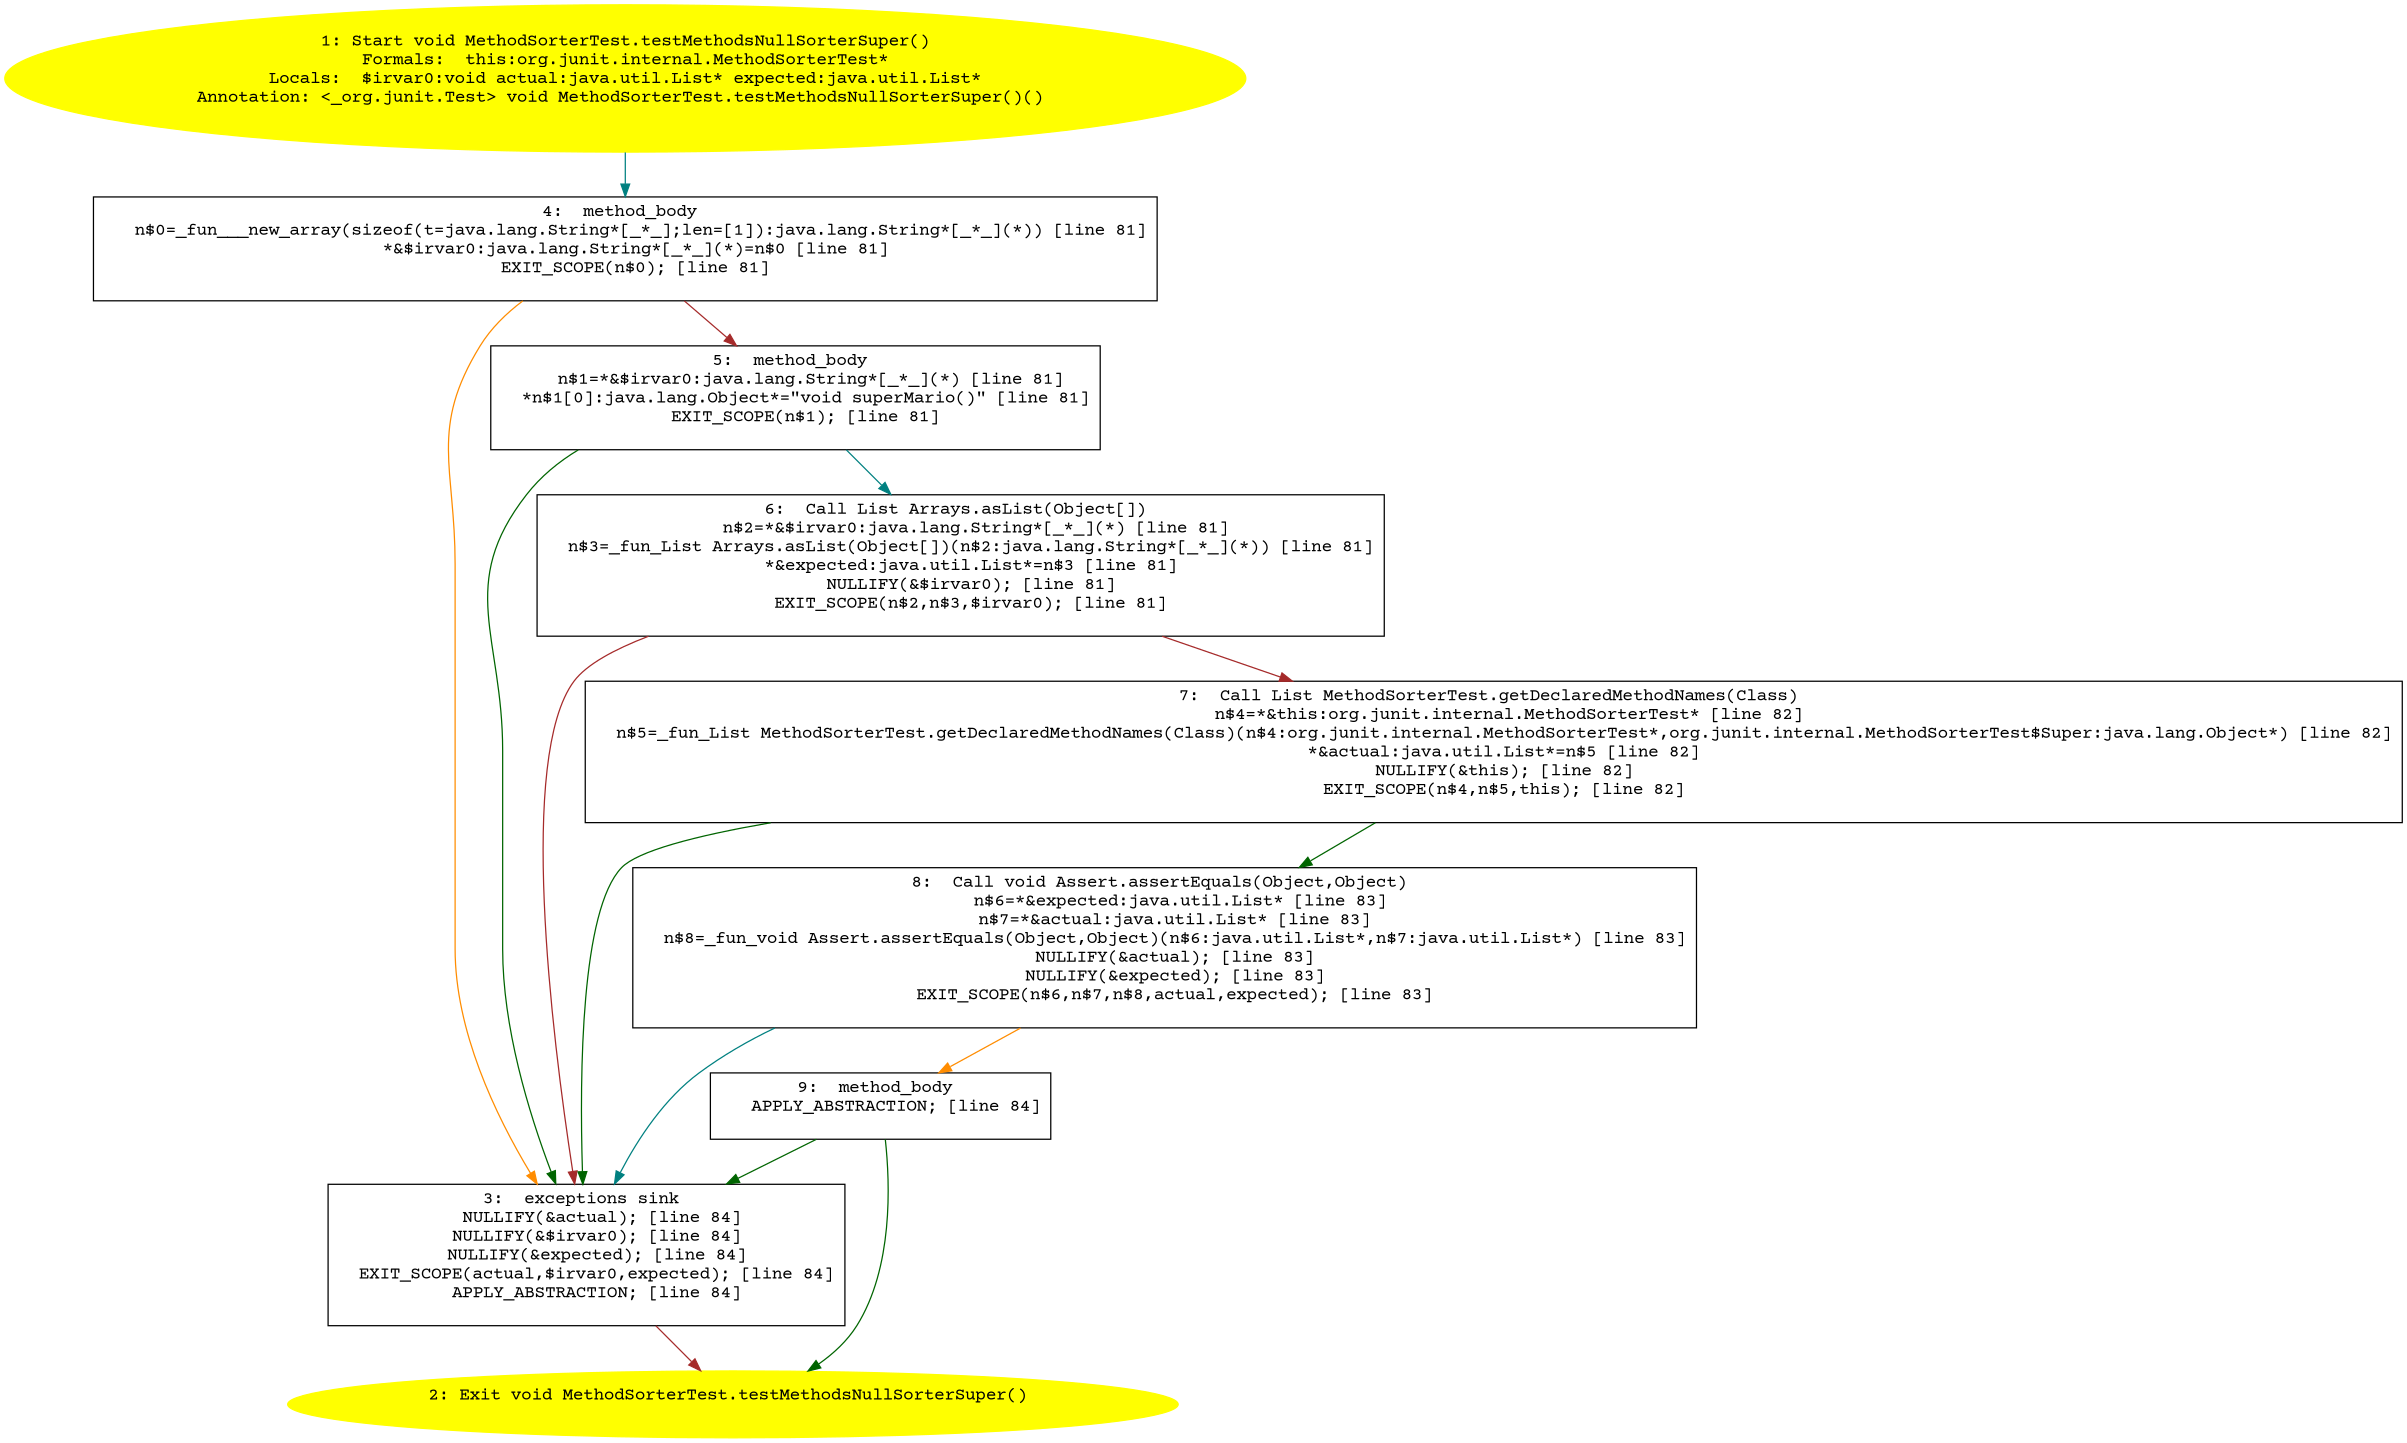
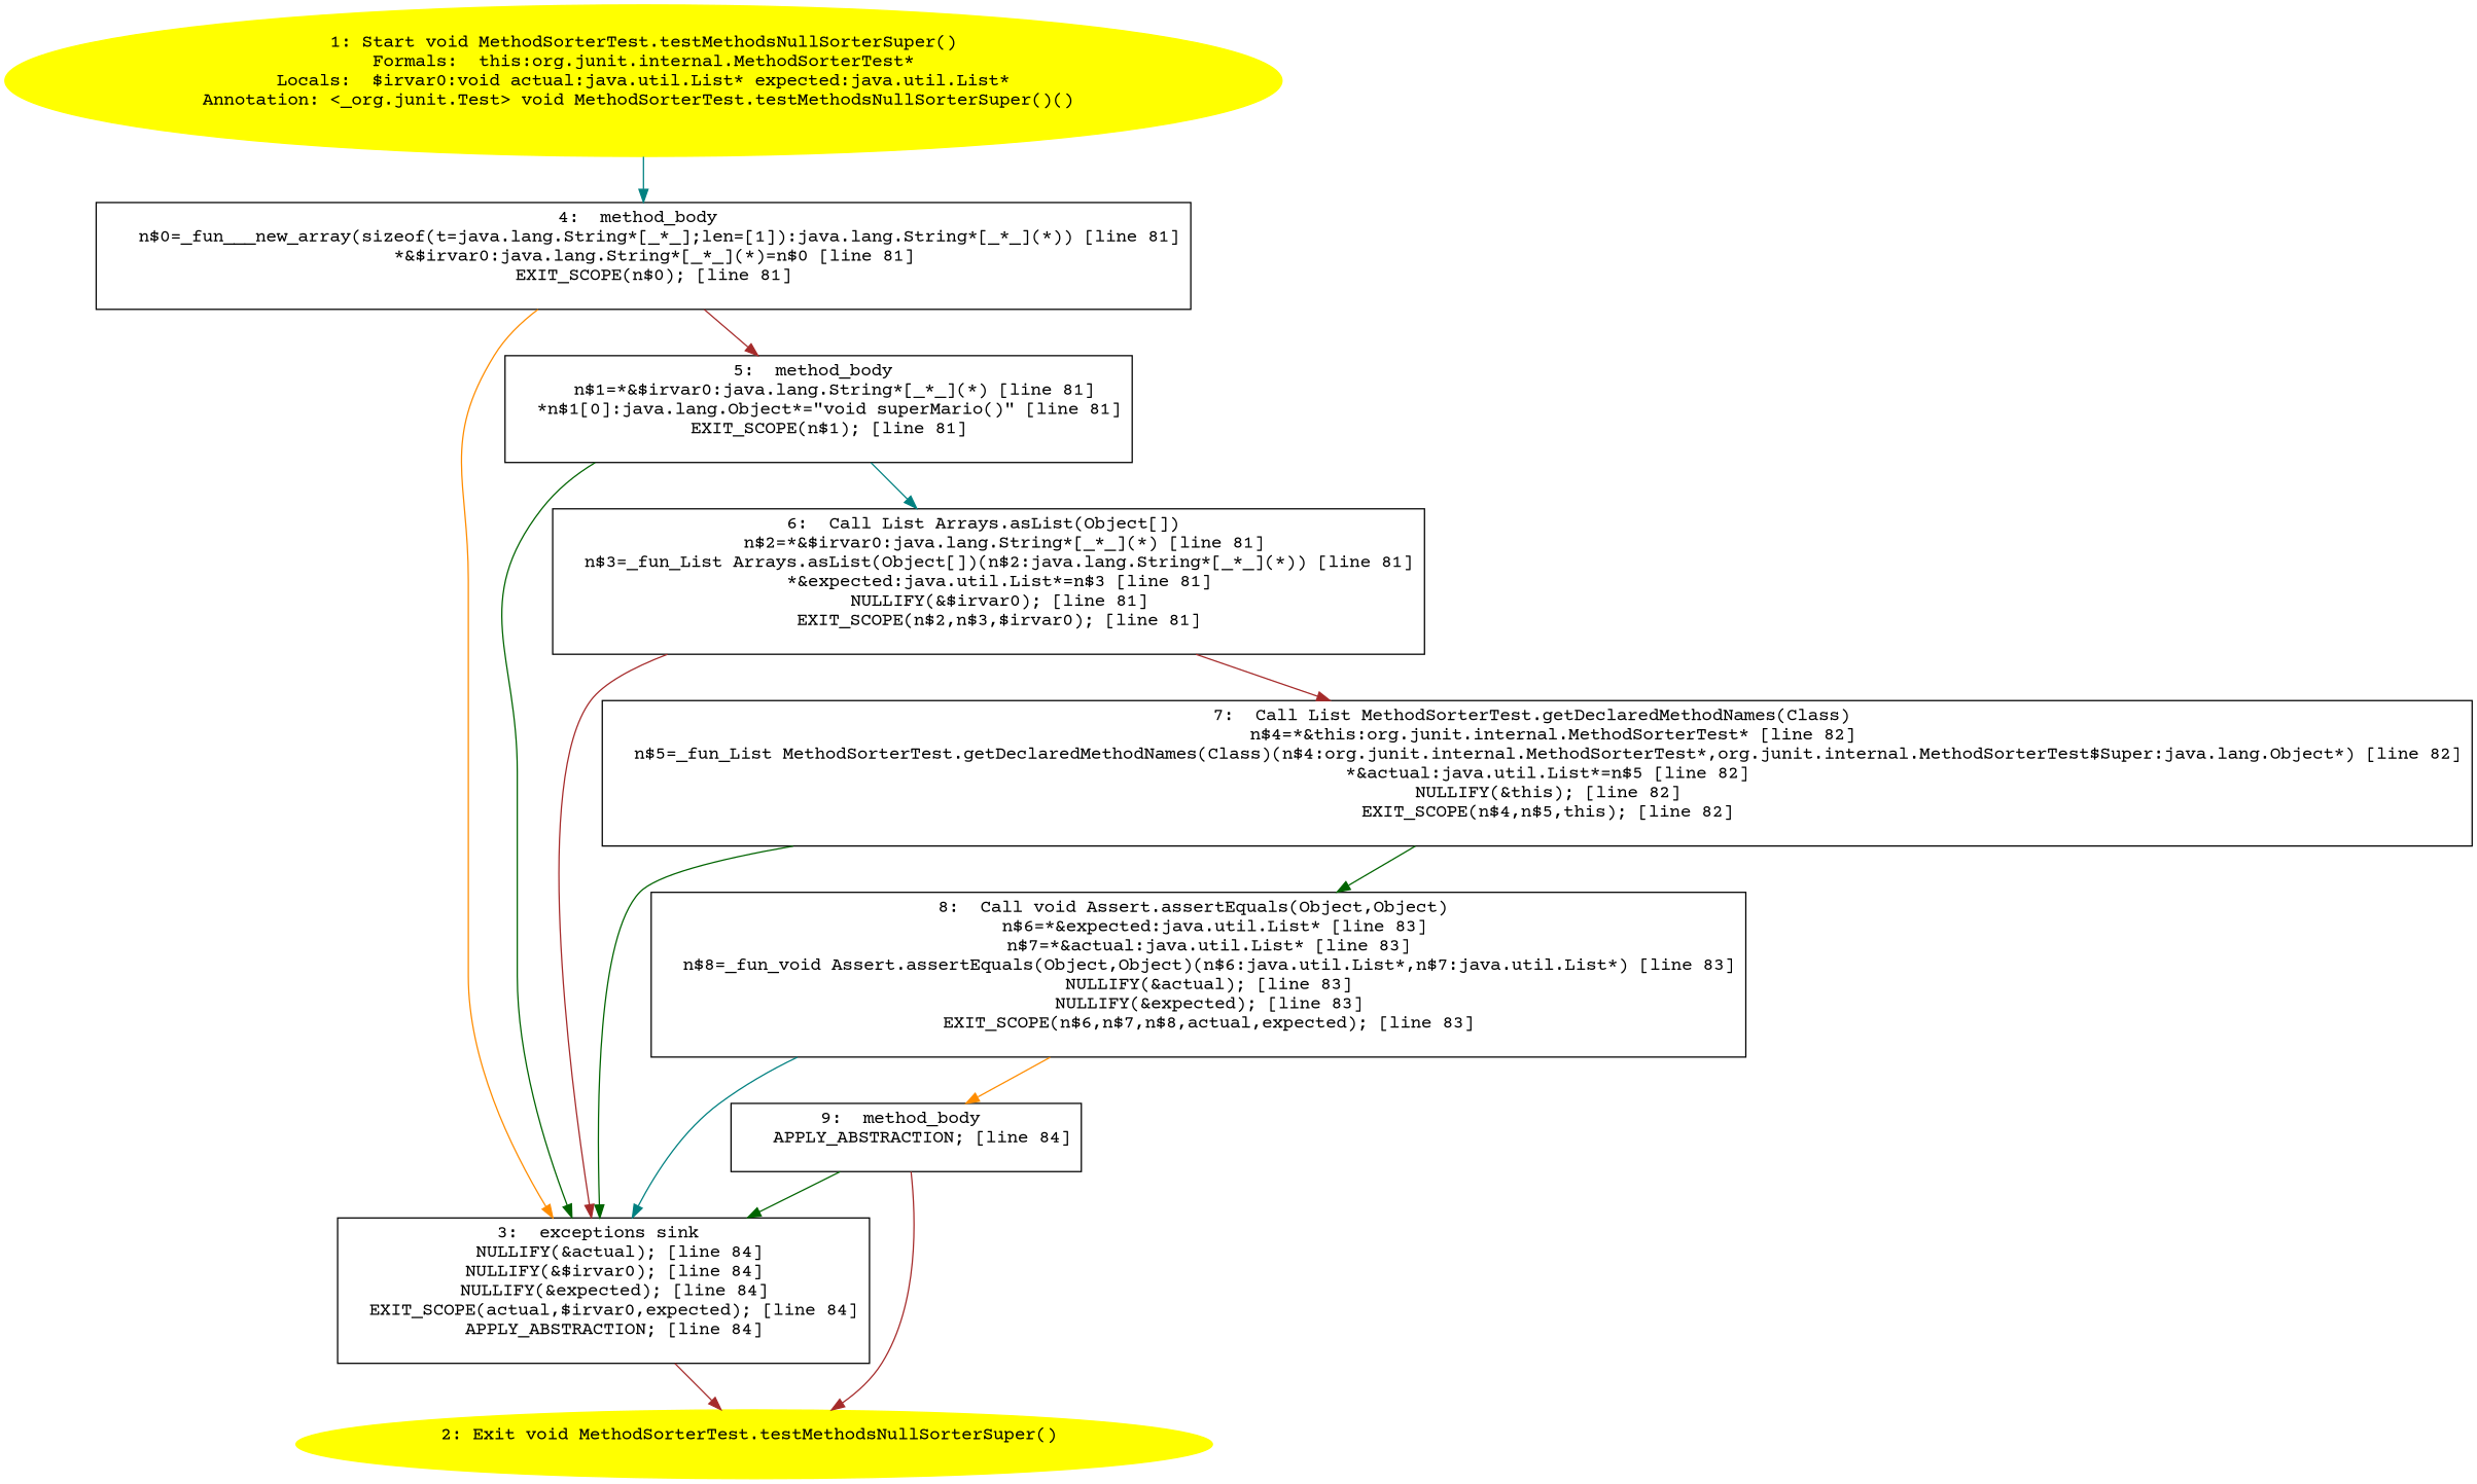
  digraph {
    fontname="Courier Prime"
    node [fontname="Courier Prime" shape=box]
    edge [color=brown fontname="Courier Prime"]
    n1 [color=yellow label="1: Start void MethodSorterTest.testMethodsNullSorterSuper()\nFormals:  this:org.junit.internal.MethodSorterTest*\nLocals:  $irvar0:void actual:java.util.List* expected:java.util.List*\nAnnotation: <_org.junit.Test> void MethodSorterTest.testMethodsNullSorterSuper()() \n  " style=filled shape=""]
    n2 [label="4:  method_body \n   n$0=_fun___new_array(sizeof(t=java.lang.String*[_*_];len=[1]):java.lang.String*[_*_](*)) [line 81]\n  *&$irvar0:java.lang.String*[_*_](*)=n$0 [line 81]\n  EXIT_SCOPE(n$0); [line 81]\n "]
    n3 [label="3:  exceptions sink \n   NULLIFY(&actual); [line 84]\n  NULLIFY(&$irvar0); [line 84]\n  NULLIFY(&expected); [line 84]\n  EXIT_SCOPE(actual,$irvar0,expected); [line 84]\n  APPLY_ABSTRACTION; [line 84]\n "]
    n4 [label="5:  method_body \n   n$1=*&$irvar0:java.lang.String*[_*_](*) [line 81]\n  *n$1[0]:java.lang.Object*=\"void superMario()\" [line 81]\n  EXIT_SCOPE(n$1); [line 81]\n "]
    n5 [color=yellow label="2: Exit void MethodSorterTest.testMethodsNullSorterSuper() \n  " style=filled shape=""]
    n6 [label="6:  Call List Arrays.asList(Object[]) \n   n$2=*&$irvar0:java.lang.String*[_*_](*) [line 81]\n  n$3=_fun_List Arrays.asList(Object[])(n$2:java.lang.String*[_*_](*)) [line 81]\n  *&expected:java.util.List*=n$3 [line 81]\n  NULLIFY(&$irvar0); [line 81]\n  EXIT_SCOPE(n$2,n$3,$irvar0); [line 81]\n "]
    n7 [label="7:  Call List MethodSorterTest.getDeclaredMethodNames(Class) \n   n$4=*&this:org.junit.internal.MethodSorterTest* [line 82]\n  n$5=_fun_List MethodSorterTest.getDeclaredMethodNames(Class)(n$4:org.junit.internal.MethodSorterTest*,org.junit.internal.MethodSorterTest$Super:java.lang.Object*) [line 82]\n  *&actual:java.util.List*=n$5 [line 82]\n  NULLIFY(&this); [line 82]\n  EXIT_SCOPE(n$4,n$5,this); [line 82]\n "]
    n8 [label="8:  Call void Assert.assertEquals(Object,Object) \n   n$6=*&expected:java.util.List* [line 83]\n  n$7=*&actual:java.util.List* [line 83]\n  n$8=_fun_void Assert.assertEquals(Object,Object)(n$6:java.util.List*,n$7:java.util.List*) [line 83]\n  NULLIFY(&actual); [line 83]\n  NULLIFY(&expected); [line 83]\n  EXIT_SCOPE(n$6,n$7,n$8,actual,expected); [line 83]\n "]
    n9 [label="9:  method_body \n   APPLY_ABSTRACTION; [line 84]\n "]
    n1 -> n2 [color=teal]
    n2 -> n3 [color=darkorange]
    n2 -> n4
    n3 -> n5
    n4 -> n3 [color=darkgreen]
    n4 -> n6 [color=teal]
    n6 -> n3
    n6 -> n7
    n7 -> n3 [color=darkgreen]
    n7 -> n8 [color=darkgreen]
    n8 -> n3 [color=teal]
    n8 -> n9 [color=darkorange]
    n9 -> n3 [color=darkgreen]
-   n9 -> n5 [color=darkgreen]
+   n9 -> n5
  }
